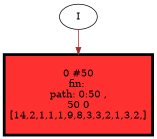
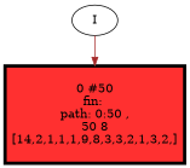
  digraph {
-   n1 [fillcolor=firebrick1 height=1.59571 label="0 #50\nfin: \n path: 0:50 , \n50 0\n[14,2,1,1,1,9,8,3,3,2,1,3,2,]" penwidth=3.93183 shape=box style=filled width=1.59571]
+   n1 [fillcolor=firebrick1 height=1.59571 label="0 #50\nfin: \n path: 0:50 , \n50 8\n[14,2,1,1,1,9,8,3,3,2,1,3,2,]" penwidth=3.93183 shape=box style=filled width=1.59571]
    I
    I -> n1 [color=brown]
  }
